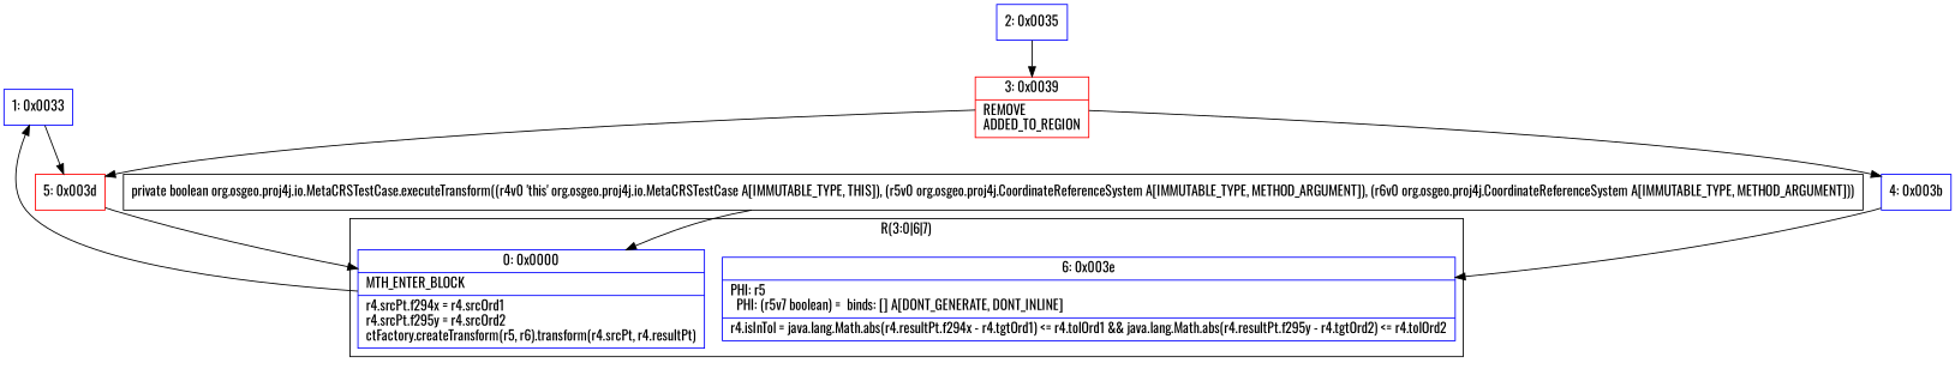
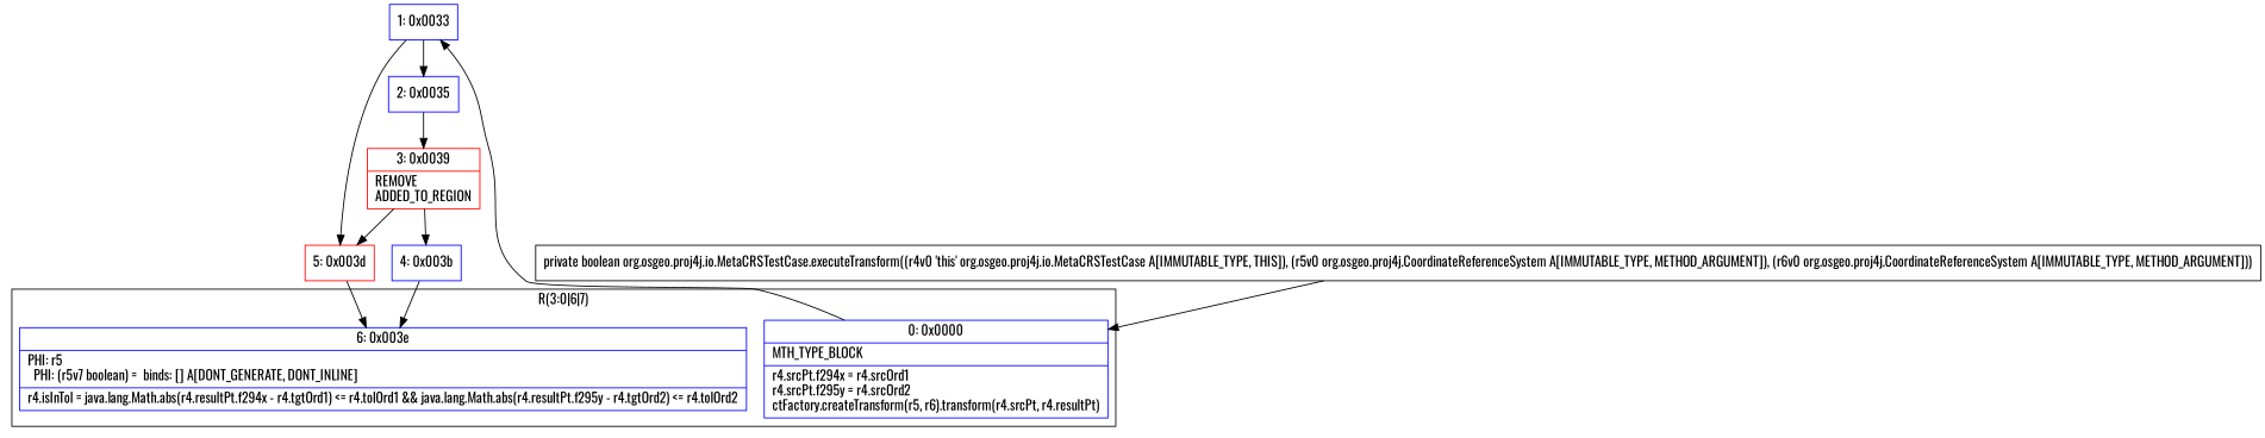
  digraph {
    fontname=Oswald
    node [color=blue fontname=Oswald shape=record]
    edge [fontname=Oswald]
-   n1 [label="{0\:\ 0x0000|MTH_ENTER_BLOCK\l|r4.srcPt.f294x = r4.srcOrd1\lr4.srcPt.f295y = r4.srcOrd2\lctFactory.createTransform(r5, r6).transform(r4.srcPt, r4.resultPt)\l}"]
+   n1 [label="{0\:\ 0x0000|MTH_TYPE_BLOCK\l|r4.srcPt.f294x = r4.srcOrd1\lr4.srcPt.f295y = r4.srcOrd2\lctFactory.createTransform(r5, r6).transform(r4.srcPt, r4.resultPt)\l}"]
    n2 [label="{6\:\ 0x003e|PHI: r5 \l  PHI: (r5v7 boolean) =  binds: [] A[DONT_GENERATE, DONT_INLINE]\l|r4.isInTol = java.lang.Math.abs(r4.resultPt.f294x \- r4.tgtOrd1) \<= r4.tolOrd1 && java.lang.Math.abs(r4.resultPt.f295y \- r4.tgtOrd2) \<= r4.tolOrd2\l}"]
    n3 [label="{1\:\ 0x0033}"]
    n4 [label="{2\:\ 0x0035}"]
    n5 [color=red label="{5\:\ 0x003d}"]
    n6 [color=red label="{3\:\ 0x0039|REMOVE\lADDED_TO_REGION\l}"]
    n7 [label="{4\:\ 0x003b}"]
    n8 [label="{private boolean org.osgeo.proj4j.io.MetaCRSTestCase.executeTransform((r4v0 'this' org.osgeo.proj4j.io.MetaCRSTestCase A[IMMUTABLE_TYPE, THIS]), (r5v0 org.osgeo.proj4j.CoordinateReferenceSystem A[IMMUTABLE_TYPE, METHOD_ARGUMENT]), (r6v0 org.osgeo.proj4j.CoordinateReferenceSystem A[IMMUTABLE_TYPE, METHOD_ARGUMENT])) }" color=""]
    subgraph cluster_1 {
      label="R(3:0|6|7)"
      n1
      n2
    }
    n1 -> n3
+   n3 -> n4
    n3 -> n5
    n4 -> n6
-   n5 -> n1
+   n5 -> n2
    n6 -> n5
    n6 -> n7
    n7 -> n2
    n8 -> n1
  }
